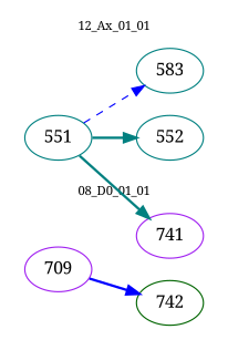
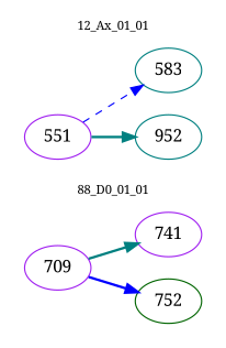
  digraph {
    fontname="Noto Serif"
    rankdir=LR
    node [color=purple fontname="Noto Serif"]
    edge [color=teal fontname="Noto Serif" style=bold]
-   n1 [color=teal label=551]
-   n2 [color=teal label=552]
+   n1 [label=551]
+   n2 [color=teal label=952]
    n3 [color=teal label=583]
    n4 [label=709]
    n5 [label=741]
-   n6 [color=darkgreen label=742]
+   n6 [color=darkgreen label=752]
    subgraph cluster_1 {
      color=white
      fontsize=10
      label="12_Ax_01_01"
      n1
      n2
      n3
    }
    subgraph cluster_2 {
      color=white
      fontsize=10
-     label="08_D0_01_01"
+     label="88_D0_01_01"
      n4
      n5
      n6
    }
    n1 -> n2
    n1 -> n3 [color=blue style=dashed]
-   n1 -> n5
+   n4 -> n5
    n4 -> n6 [color=blue]
  }
